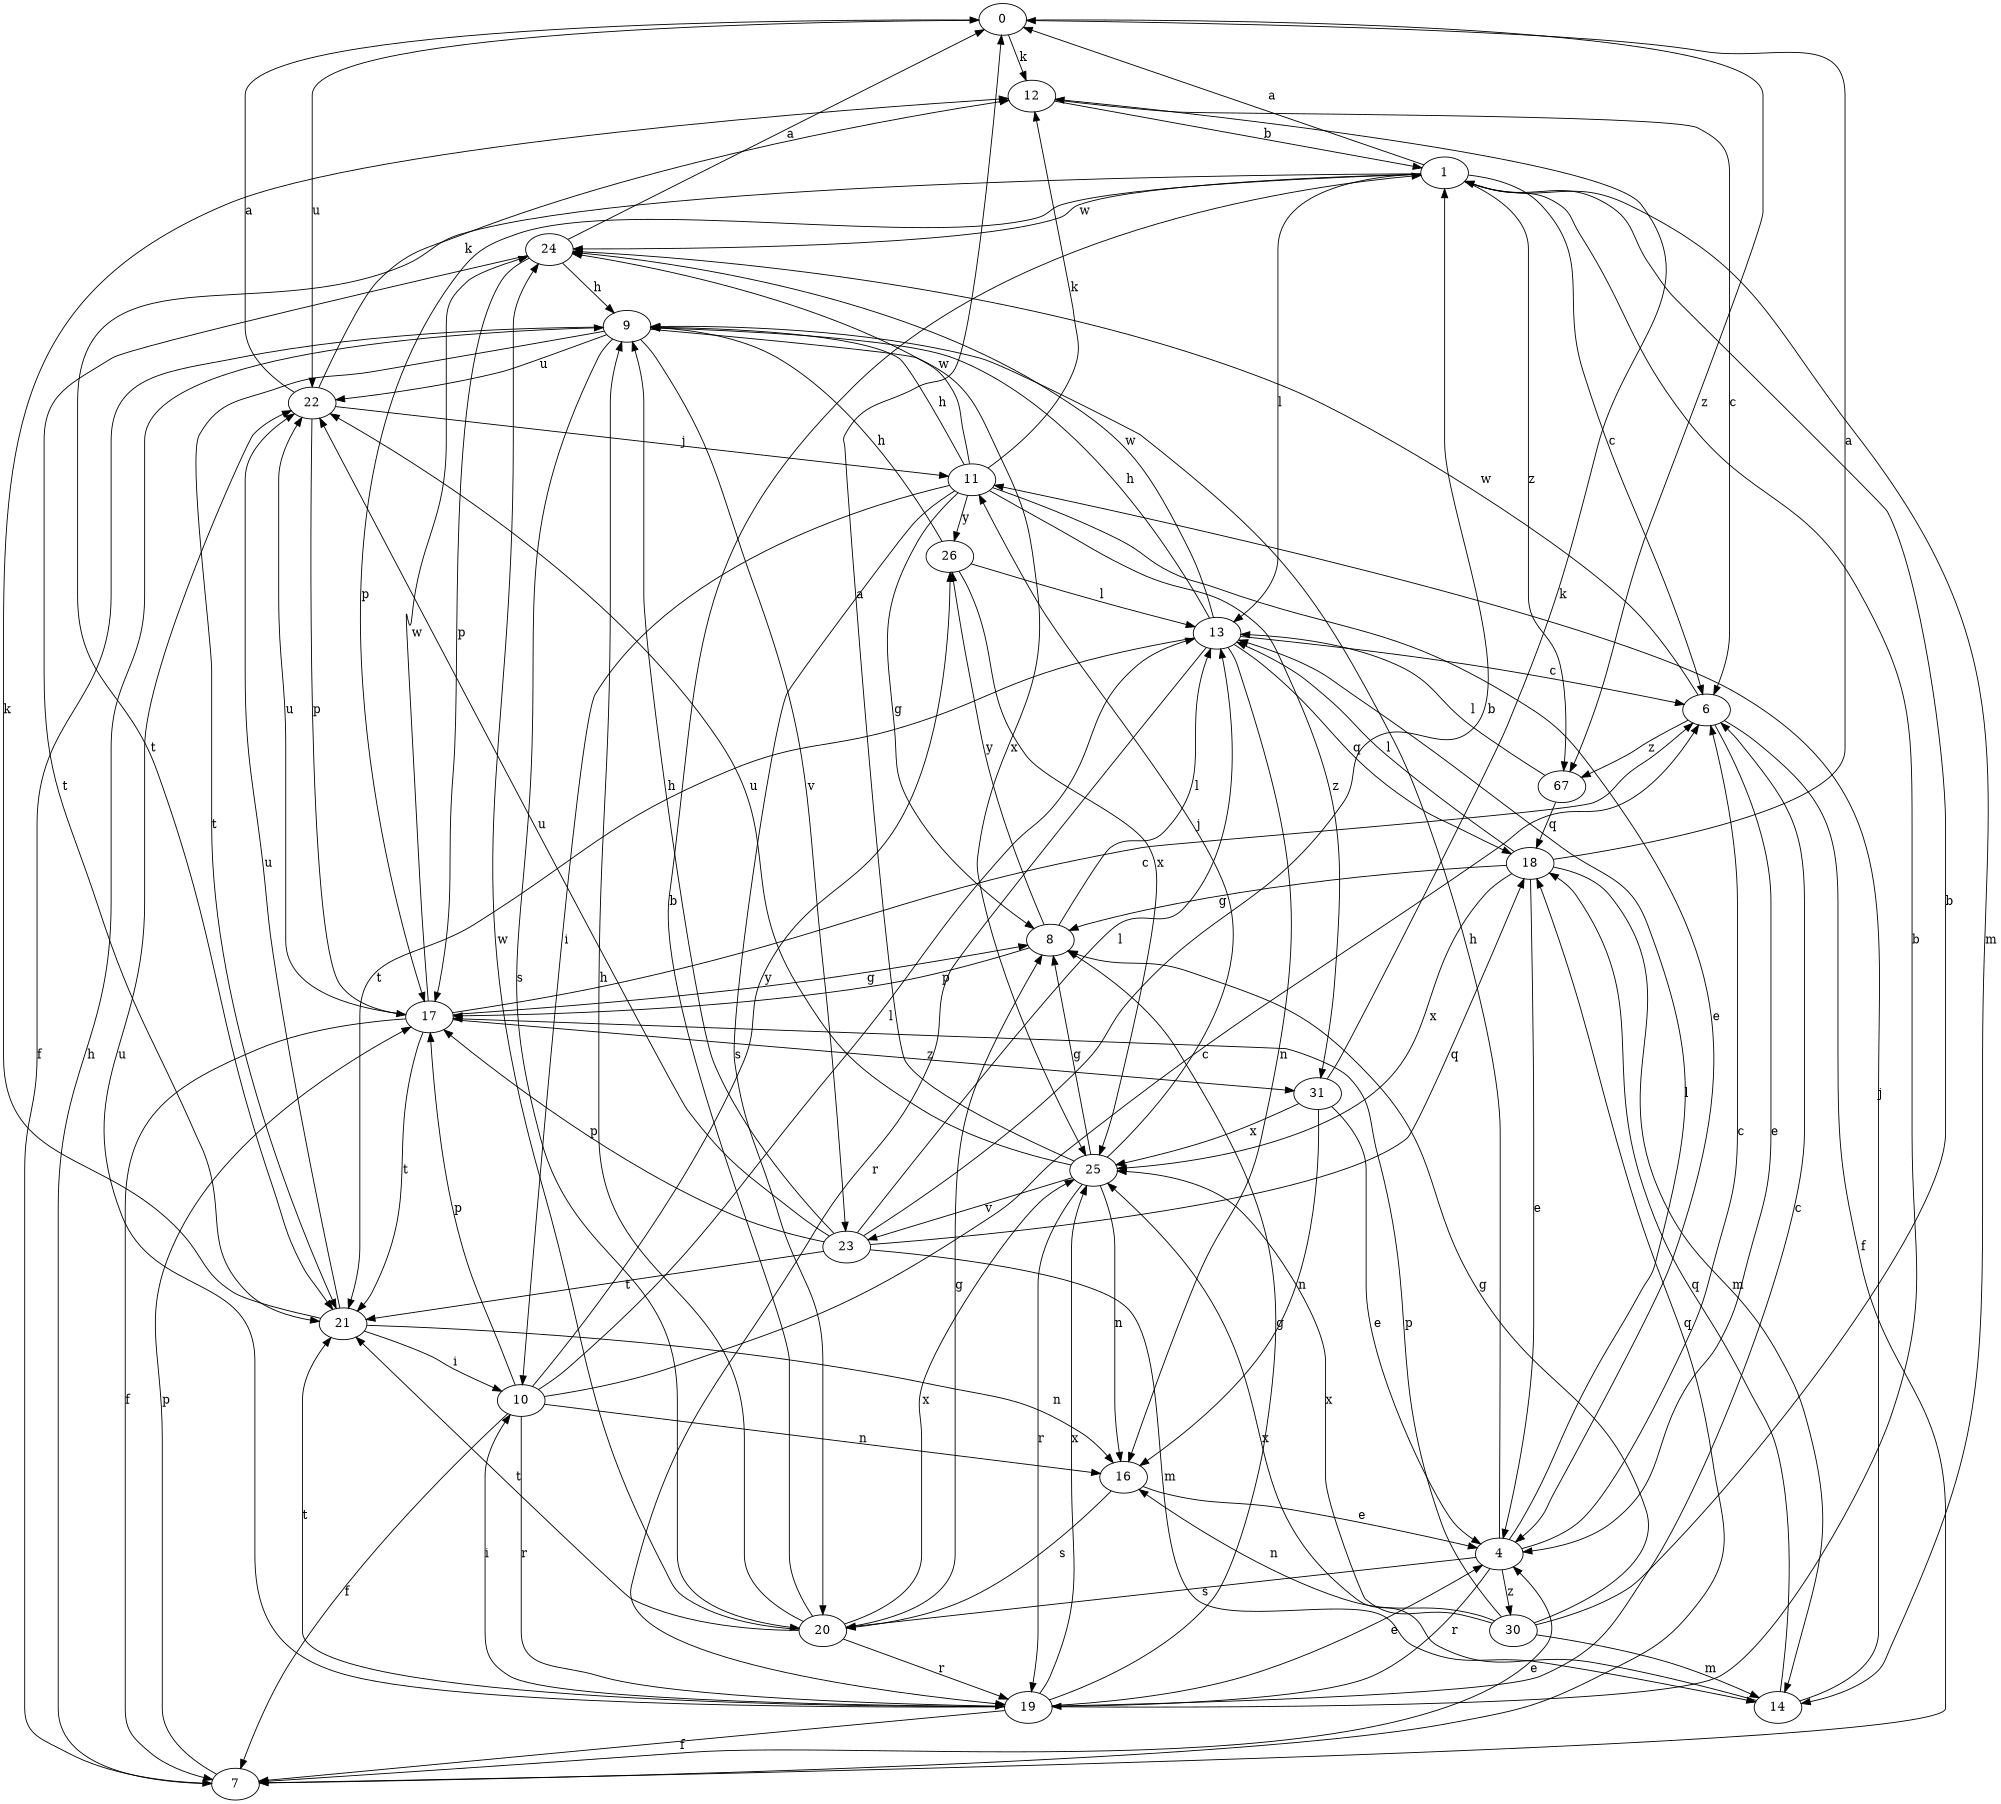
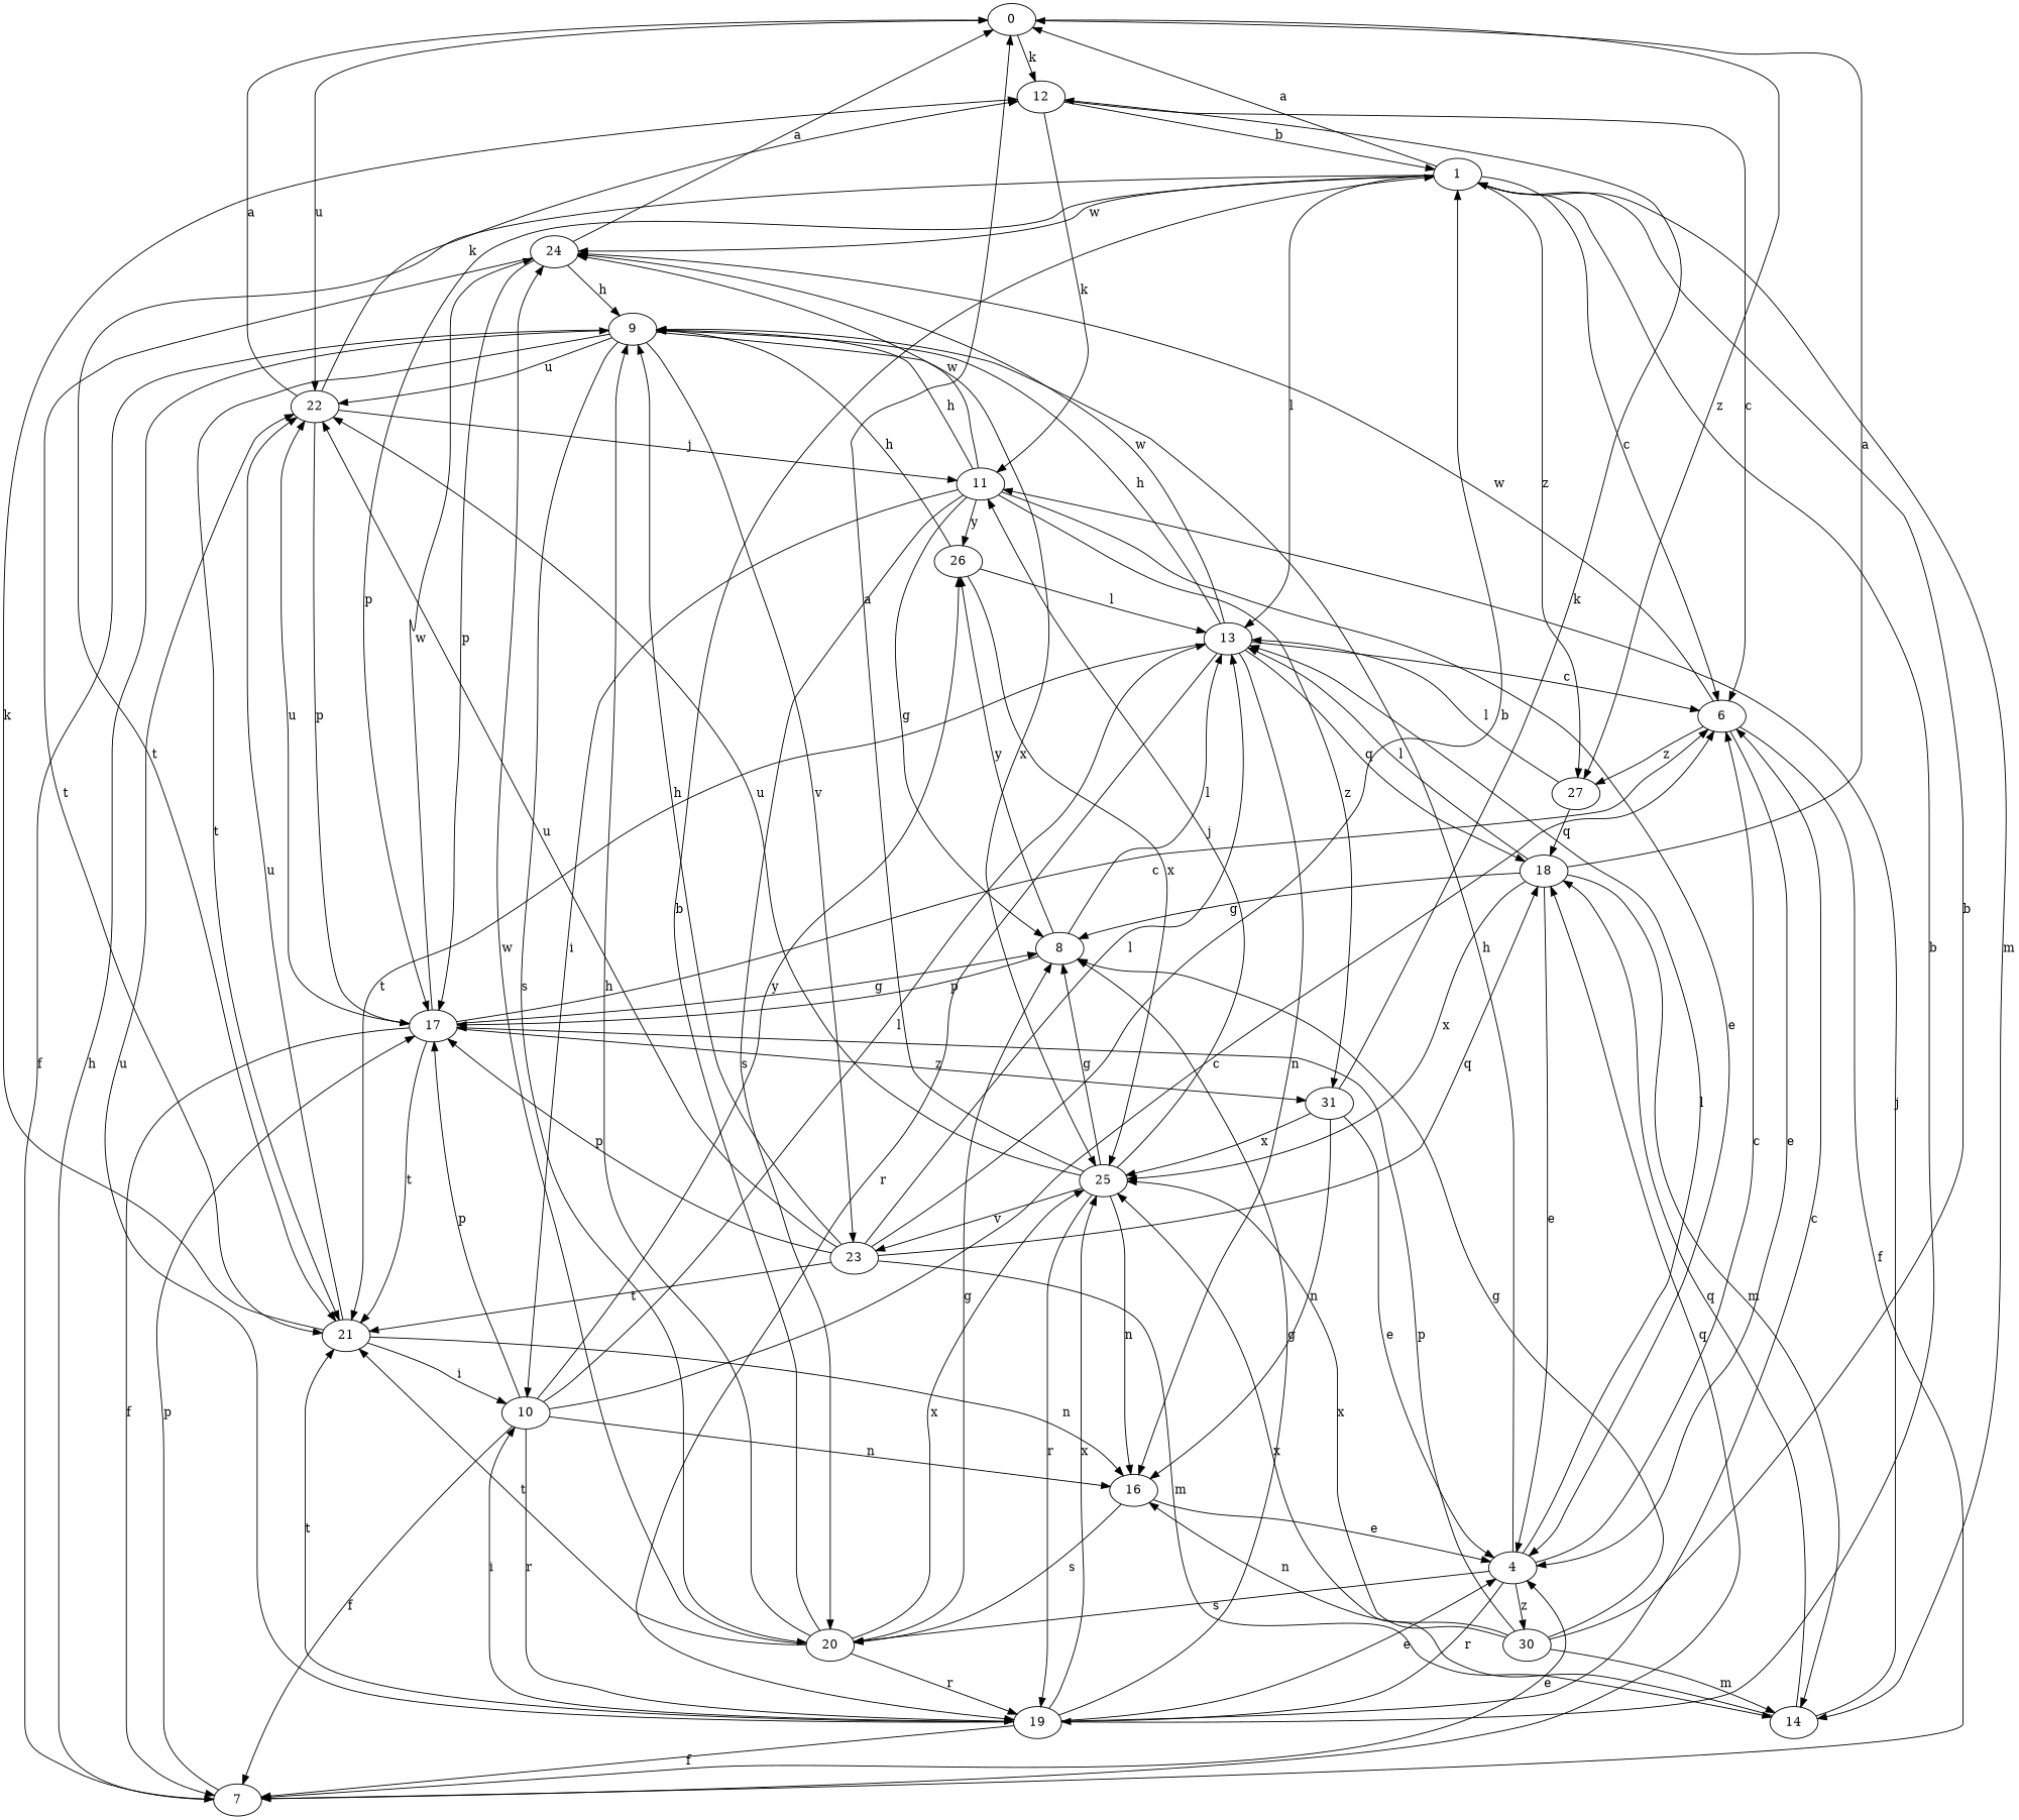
  strict digraph {
    0
    12
    22
-   27 [label=67]
+   27
    1
    n6 [label=6]
    17
    11
    13
    18
    14
    21
    24
    4
    7
    9
    19
    16
    25
    8
    31
    10
    20
    30
    23
    26
    0 -> 12 [label=k]
    0 -> 22 [label=u]
    0 -> 27 [label=z]
    12 -> 1 [label=b]
    12 -> n6 [label=c]
    22 -> 0 [label=a]
    22 -> 12 [label=k]
    22 -> 17 [label=p]
    22 -> 11 [label=j]
    27 -> 13 [label=l]
    27 -> 18 [label=q]
    1 -> 0 [label=a]
    1 -> 27 [label=z]
    1 -> n6 [label=c]
    1 -> 17 [label=p]
    1 -> 13 [label=l]
    1 -> 14 [label=m]
    1 -> 21 [label=t]
    1 -> 24 [label=w]
    n6 -> 27 [label=z]
    n6 -> 24 [label=w]
    n6 -> 4 [label=e]
    n6 -> 7 [label=f]
    17 -> 22 [label=u]
    17 -> n6 [label=c]
    17 -> 21 [label=t]
    17 -> 24 [label=w]
    17 -> 7 [label=f]
    17 -> 8 [label=g]
    17 -> 31 [label=z]
-   11 -> 12 [label=k]
+   12 -> 11 [label=k]
    11 -> 24 [label=w]
    11 -> 4 [label=e]
    11 -> 9 [label=h]
    11 -> 8 [label=g]
    11 -> 31 [label=z]
    11 -> 10 [label=i]
    11 -> 20 [label=s]
    11 -> 26 [label=y]
    13 -> n6 [label=c]
    13 -> 18 [label=q]
    13 -> 21 [label=t]
    13 -> 24 [label=w]
    13 -> 9 [label=h]
    13 -> 19 [label=r]
    13 -> 16 [label=n]
    18 -> 0 [label=a]
    18 -> 13 [label=l]
    18 -> 14 [label=m]
    18 -> 4 [label=e]
    18 -> 25 [label=x]
    18 -> 8 [label=g]
    14 -> 11 [label=j]
    14 -> 18 [label=q]
    14 -> 25 [label=x]
    21 -> 12 [label=k]
    21 -> 22 [label=u]
    21 -> 16 [label=n]
    21 -> 10 [label=i]
    24 -> 0 [label=a]
    24 -> 17 [label=p]
    24 -> 21 [label=t]
    24 -> 9 [label=h]
    4 -> n6 [label=c]
    4 -> 13 [label=l]
    4 -> 9 [label=h]
    4 -> 19 [label=r]
    4 -> 20 [label=s]
    4 -> 30 [label=z]
    7 -> 17 [label=p]
    7 -> 18 [label=q]
    7 -> 4 [label=e]
    7 -> 9 [label=h]
    9 -> 22 [label=u]
    9 -> 21 [label=t]
    9 -> 7 [label=f]
    9 -> 25 [label=x]
    9 -> 20 [label=s]
    9 -> 23 [label=v]
    19 -> 22 [label=u]
    19 -> 1 [label=b]
    19 -> n6 [label=c]
    19 -> 21 [label=t]
    19 -> 4 [label=e]
    19 -> 7 [label=f]
    19 -> 25 [label=x]
    19 -> 8 [label=g]
    19 -> 10 [label=i]
    16 -> 4 [label=e]
    16 -> 20 [label=s]
    25 -> 0 [label=a]
    25 -> 22 [label=u]
    25 -> 11 [label=j]
    25 -> 19 [label=r]
    25 -> 16 [label=n]
    25 -> 8 [label=g]
    25 -> 23 [label=v]
    8 -> 17 [label=p]
    8 -> 13 [label=l]
    8 -> 26 [label=y]
    31 -> 12 [label=k]
    31 -> 4 [label=e]
    31 -> 16 [label=n]
    31 -> 25 [label=x]
    10 -> n6 [label=c]
    10 -> 17 [label=p]
    10 -> 13 [label=l]
    10 -> 7 [label=f]
    10 -> 19 [label=r]
    10 -> 16 [label=n]
    10 -> 26 [label=y]
    20 -> 1 [label=b]
    20 -> 21 [label=t]
    20 -> 24 [label=w]
    20 -> 9 [label=h]
    20 -> 19 [label=r]
    20 -> 25 [label=x]
    20 -> 8 [label=g]
    30 -> 1 [label=b]
    30 -> 17 [label=p]
    30 -> 14 [label=m]
    30 -> 16 [label=n]
    30 -> 25 [label=x]
    30 -> 8 [label=g]
    23 -> 22 [label=u]
    23 -> 1 [label=b]
    23 -> 17 [label=p]
    23 -> 13 [label=l]
    23 -> 18 [label=q]
    23 -> 14 [label=m]
    23 -> 21 [label=t]
    23 -> 9 [label=h]
    26 -> 13 [label=l]
    26 -> 9 [label=h]
    26 -> 25 [label=x]
  }
